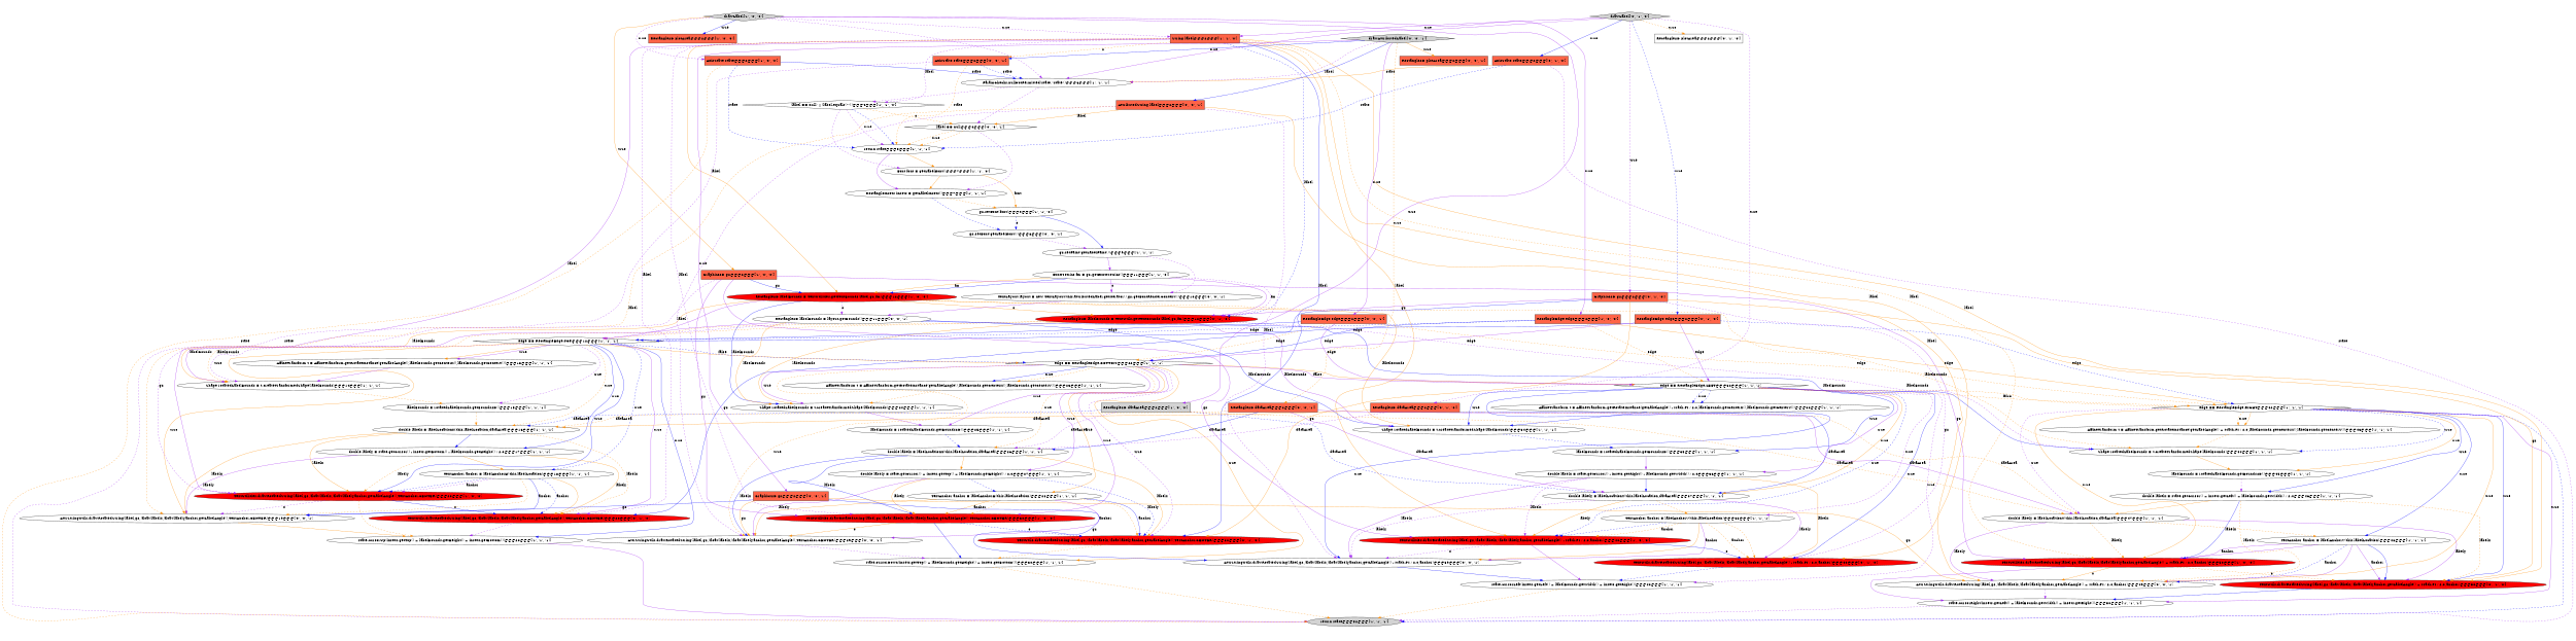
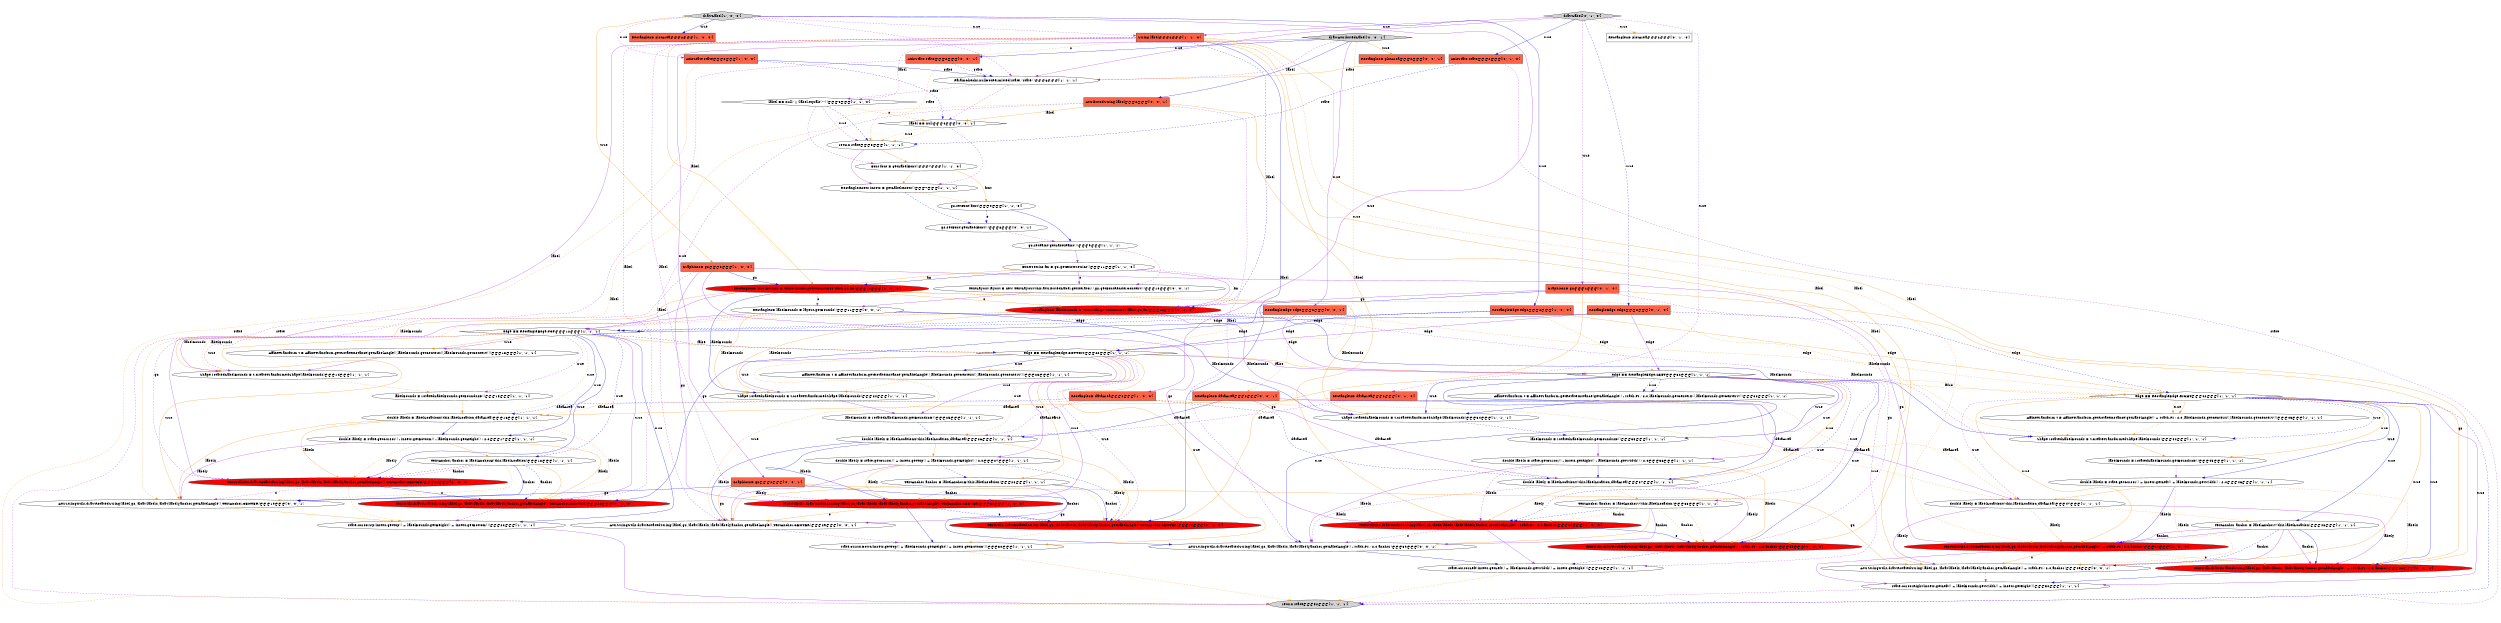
  digraph {
    node [fillcolor=white shape=ellipse style=filled]
    edge [color=darkorange style=solid]
    n1 [label="TextAnchor anchor = labelAnchorV(this.labelLocation)@@@48@@@['1', '1', '1']"]
    n2 [fillcolor=red label="TextUtilities.drawRotatedString(label,g2,(float)labelx,(float)labely,anchor,getLabelAngle() + Math.PI / 2.0,anchor)@@@50@@@['1', '0', '0']"]
    n3 [fillcolor=red label="TextUtils.drawRotatedString(label,g2,(float)labelx,(float)labely,anchor,getLabelAngle() + Math.PI / 2.0,anchor)@@@50@@@['0', '1', '0']"]
    n4 [label="AttrStringUtils.drawRotatedString(label,g2,(float)labelx,(float)labely,anchor,getLabelAngle() + Math.PI / 2.0,anchor)@@@49@@@['0', '0', '1']"]
    n5 [label="state.cursorRight(insets.getLeft() + labelBounds.getWidth() + insets.getRight())@@@50@@@['1', '1', '1']"]
    n6 [fillcolor=tomato label="AxisState state@@@2@@@['0', '1', '0']" shape=box]
    n7 [fillcolor=lightgray label="return state@@@52@@@['1', '1', '1']"]
    n8 [label="return state@@@5@@@['1', '1', '1']"]
    n9 [label="ParamChecks.nullNotPermitted(state,\"state\")@@@3@@@['1', '1', '1']"]
    n10 [label="RectangleInsets insets = getLabelInsets()@@@7@@@['1', '1', '1']"]
    n11 [label="Font font = getLabelFont()@@@7@@@['1', '1', '0']"]
    n12 [label="(label == null) || (label.equals(\"\"))@@@4@@@['1', '1', '0']" shape=diamond]
    n13 [label="label == null@@@4@@@['0', '0', '1']" shape=diamond]
    n14 [fillcolor=tomato label="Rectangle2D plotArea@@@2@@@['1', '0', '0']" shape=box]
    n15 [fillcolor=tomato label="String label@@@2@@@['1', '1', '0']" shape=box]
    n16 [fillcolor=red label="TextUtilities.drawRotatedString(label,g2,(float)labelx,(float)labely,anchor,getLabelAngle(),TextAnchor.CENTER)@@@30@@@['1', '0', '0']"]
    n17 [fillcolor=red label="Rectangle2D labelBounds = TextUtils.getTextBounds(label,g2,fm)@@@12@@@['0', '1', '0']"]
    n18 [fillcolor=red label="TextUtils.drawRotatedString(label,g2,(float)labelx,(float)labely,anchor,getLabelAngle(),TextAnchor.CENTER)@@@30@@@['0', '1', '0']"]
    n19 [fillcolor=red label="TextUtils.drawRotatedString(label,g2,(float)labelx,(float)labely,anchor,getLabelAngle() - Math.PI / 2.0,anchor)@@@40@@@['0', '1', '0']"]
    n20 [fillcolor=red label="TextUtilities.drawRotatedString(label,g2,(float)labelx,(float)labely,anchor,getLabelAngle() - Math.PI / 2.0,anchor)@@@40@@@['1', '0', '0']"]
    n21 [fillcolor=red label="TextUtilities.drawRotatedString(label,g2,(float)labelx,(float)labely,anchor,getLabelAngle(),TextAnchor.CENTER)@@@20@@@['1', '0', '0']"]
    n22 [fillcolor=red label="TextUtils.drawRotatedString(label,g2,(float)labelx,(float)labely,anchor,getLabelAngle(),TextAnchor.CENTER)@@@20@@@['0', '1', '0']"]
    n23 [fillcolor=tomato label="AxisState state@@@2@@@['0', '0', '1']" shape=box]
    n24 [fillcolor=red label="Rectangle2D labelBounds = TextUtilities.getTextBounds(label,g2,fm)@@@12@@@['1', '0', '0']"]
    n25 [label="state.cursorDown(insets.getTop() + labelBounds.getHeight() + insets.getBottom())@@@30@@@['1', '1', '1']"]
    n26 [label="AttrStringUtils.drawRotatedString(label,g2,(float)labelx,(float)labely,anchor,getLabelAngle(),TextAnchor.CENTER)@@@29@@@['0', '0', '1']"]
    n27 [label="Shape rotatedLabelBounds = t.createTransformedShape(labelBounds)@@@14@@@['1', '1', '1']"]
    n28 [label="edge == RectangleEdge.TOP@@@12@@@['1', '1', '1']" shape=diamond]
    n29 [label="Shape rotatedLabelBounds = t.createTransformedShape(labelBounds)@@@44@@@['1', '1', '1']"]
    n30 [label="Shape rotatedLabelBounds = t.createTransformedShape(labelBounds)@@@24@@@['1', '1', '1']"]
    n31 [label="Shape rotatedLabelBounds = t.createTransformedShape(labelBounds)@@@34@@@['1', '1', '1']"]
    n32 [label="state.cursorLeft(insets.getLeft() + labelBounds.getWidth() + insets.getRight())@@@40@@@['1', '1', '1']"]
    n33 [label="AttrStringUtils.drawRotatedString(label,g2,(float)labelx,(float)labely,anchor,getLabelAngle() - Math.PI / 2.0,anchor)@@@39@@@['0', '0', '1']"]
    n34 [label="AttrStringUtils.drawRotatedString(label,g2,(float)labelx,(float)labely,anchor,getLabelAngle(),TextAnchor.CENTER)@@@19@@@['0', '0', '1']"]
    n35 [label="state.cursorUp(insets.getTop() + labelBounds.getHeight() + insets.getBottom())@@@20@@@['1', '1', '1']"]
    n36 [label="Rectangle2D labelBounds = layout.getBounds()@@@11@@@['0', '0', '1']"]
    n37 [label="g2.setFont(font)@@@9@@@['1', '1', '0']"]
    n38 [label="g2.setFont(getLabelFont())@@@8@@@['0', '0', '1']"]
    n39 [label="AffineTransform t = AffineTransform.getRotateInstance(getLabelAngle(),labelBounds.getCenterX(),labelBounds.getCenterY())@@@13@@@['1', '1', '1']"]
    n40 [label="labelBounds = rotatedLabelBounds.getBounds2D()@@@15@@@['1', '1', '1']"]
    n41 [label="TextAnchor anchor = labelAnchorV(this.labelLocation)@@@38@@@['1', '1', '1']"]
    n42 [fillcolor=tomato label="RectangleEdge edge@@@2@@@['0', '0', '1']" shape=box]
    n43 [label="edge == RectangleEdge.BOTTOM@@@22@@@['1', '1', '1']" shape=diamond]
    n44 [label="edge == RectangleEdge.LEFT@@@32@@@['1', '1', '1']" shape=diamond]
    n45 [label="edge == RectangleEdge.RIGHT@@@42@@@['1', '1', '1']" shape=diamond]
    n46 [label="double labelx = labelLocationX(this.labelLocation,dataArea)@@@26@@@['1', '1', '1']"]
    n47 [label="double labely = state.getCursor() + insets.getTop() + labelBounds.getHeight() / 2.0@@@27@@@['1', '1', '1']"]
    n48 [label="AffineTransform t = AffineTransform.getRotateInstance(getLabelAngle(),labelBounds.getCenterX(),labelBounds.getCenterY())@@@23@@@['1', '1', '1']"]
    n49 [label="TextAnchor anchor = labelAnchorH(this.labelLocation)@@@28@@@['1', '1', '1']"]
    n50 [label="labelBounds = rotatedLabelBounds.getBounds2D()@@@25@@@['1', '1', '1']"]
    n51 [label="double labely = labelLocationY(this.labelLocation,dataArea)@@@37@@@['1', '1', '1']"]
    n52 [label="AffineTransform t = AffineTransform.getRotateInstance(getLabelAngle() - Math.PI / 2.0,labelBounds.getCenterX(),labelBounds.getCenterY())@@@33@@@['1', '1', '1']"]
    n53 [label="labelBounds = rotatedLabelBounds.getBounds2D()@@@35@@@['1', '1', '1']"]
    n54 [label="double labelx = state.getCursor() - insets.getRight() - labelBounds.getWidth() / 2.0@@@36@@@['1', '1', '1']"]
    n55 [label="double labely = labelLocationY(this.labelLocation,dataArea)@@@47@@@['1', '1', '1']"]
    n56 [label="labelBounds = rotatedLabelBounds.getBounds2D()@@@45@@@['1', '1', '1']"]
    n57 [label="double labelx = state.getCursor() + insets.getLeft() + labelBounds.getWidth() / 2.0@@@46@@@['1', '1', '1']"]
    n58 [label="AffineTransform t = AffineTransform.getRotateInstance(getLabelAngle() + Math.PI / 2.0,labelBounds.getCenterX(),labelBounds.getCenterY())@@@43@@@['1', '1', '1']"]
    n59 [label="double labelx = labelLocationX(this.labelLocation,dataArea)@@@16@@@['1', '1', '1']"]
    n60 [label="double labely = state.getCursor() - insets.getBottom() - labelBounds.getHeight() / 2.0@@@17@@@['1', '1', '1']"]
    n61 [label="TextAnchor anchor = labelAnchorH(this.labelLocation)@@@18@@@['1', '1', '1']"]
-   n62 [fillcolor=lightgray label="Rectangle2D dataArea@@@2@@@['1', '0', '0']" shape=box]
+   n62 [fillcolor=tomato label="Rectangle2D dataArea@@@2@@@['1', '0', '0']" shape=box]
    n63 [fillcolor=lightgray label="drawLabel['0', '1', '0']" shape=diamond]
    n64 [fillcolor=tomato label="Rectangle2D dataArea@@@2@@@['0', '1', '0']" shape=box]
    n65 [fillcolor=tomato label="RectangleEdge edge@@@2@@@['0', '1', '0']" shape=box]
    n66 [fillcolor=tomato label="Graphics2D g2@@@2@@@['0', '1', '0']" shape=box]
    n67 [label="Rectangle2D plotArea@@@2@@@['0', '1', '0']" shape=box]
    n68 [label="TextLayout layout = new TextLayout(this.attributedLabel.getIterator(),g2.getFontRenderContext())@@@10@@@['0', '0', '1']"]
    n69 [fillcolor=lightgray label="drawAttributedLabel['0', '0', '1']" shape=diamond]
    n70 [fillcolor=tomato label="Rectangle2D plotArea@@@2@@@['0', '0', '1']" shape=box]
    n71 [fillcolor=tomato label="AttributedString label@@@2@@@['0', '0', '1']" shape=box]
    n72 [fillcolor=tomato label="Graphics2D g2@@@2@@@['0', '0', '1']" shape=box]
    n73 [fillcolor=tomato label="Rectangle2D dataArea@@@2@@@['0', '0', '1']" shape=box]
    n74 [label="FontMetrics fm = g2.getFontMetrics()@@@11@@@['1', '1', '0']"]
    n75 [fillcolor=tomato label="Graphics2D g2@@@2@@@['1', '0', '0']" shape=box]
    n76 [fillcolor=tomato label="AxisState state@@@2@@@['1', '0', '0']" shape=box]
    n77 [fillcolor=lightgray label="drawLabel['1', '0', '0']" shape=diamond]
    n78 [fillcolor=tomato label="RectangleEdge edge@@@2@@@['1', '0', '0']" shape=box]
    n79 [label="g2.setPaint(getLabelPaint())@@@9@@@['1', '1', '1']"]
    n1 -> n2 [color=purple label=anchor]
    n1 -> n2 [color=purple]
    n1 -> n3 [color=purple label=anchor]
    n1 -> n3 [color=blue]
    n1 -> n4 [color=blue label=anchor style=dashed]
    n1 -> n4 [color=purple]
    n2 -> n3 [label=0 style=dashed]
    n2 -> n4 [label=0]
    n2 -> n5 [color=purple]
    n3 -> n5 [color=blue]
    n4 -> n5 [color=purple style=dashed]
    n5 -> n7 [color=purple style=dashed]
    n6 -> n7 [color=purple label=state style=dashed]
    n6 -> n8 [color=blue label=state style=dashed]
    n6 -> n9 [label=state]
    n8 -> n10 [color=purple]
    n8 -> n11
    n9 -> n12 [color=purple style=dashed]
    n9 -> n13 [color=purple style=dashed]
    n10 -> n37 [style=dashed]
    n10 -> n38 [color=blue style=dashed]
    n11 -> n10
    n11 -> n37 [label=font]
    n12 -> n8 [color=purple label=true style=dashed]
    n12 -> n8 [color=blue style=dashed]
    n12 -> n11 [color=purple style=dashed]
    n12 -> n13 [label=0 style=dashed]
    n13 -> n8 [style=dashed]
    n13 -> n8 [label=true style=dashed]
    n13 -> n10 [color=purple style=dashed]
    n15 -> n2 [label=label style=dashed]
    n15 -> n3 [label=label]
    n15 -> n12 [color=purple label=label style=dashed]
    n15 -> n16 [color=purple label=label style=dashed]
    n15 -> n17 [color=blue label=label style=dashed]
    n15 -> n18 [color=blue label=label]
    n15 -> n19 [label=label]
    n15 -> n20 [label=label]
    n15 -> n21 [color=purple label=label]
    n15 -> n22 [color=purple label=label style=dashed]
    n15 -> n23 [label=0 style=dashed]
    n15 -> n24 [label=label]
    n16 -> n18 [color=blue label=0 style=dashed]
    n16 -> n25 [color=blue]
    n16 -> n26 [label=0]
    n17 -> n27 [label=labelBounds style=dashed]
    n17 -> n28 [style=dashed]
    n17 -> n29 [color=purple label=labelBounds style=dashed]
    n17 -> n30 [label=labelBounds]
    n17 -> n31 [color=purple label=labelBounds]
    n18 -> n25 [style=dashed]
    n19 -> n32 [color=blue style=dashed]
    n20 -> n19 [color=blue label=0]
    n20 -> n32 [color=purple]
    n20 -> n33 [color=purple label=0 style=dashed]
    n21 -> n22 [color=blue label=0]
    n21 -> n34 [color=purple label=0 style=dashed]
    n21 -> n35 [style=dashed]
    n22 -> n35 [color=purple style=dashed]
    n23 -> n7 [color=purple label=state style=dashed]
    n23 -> n8 [label=state style=dashed]
    n23 -> n9 [color=blue label=state style=dashed]
    n24 -> n17 [label=0]
    n24 -> n27 [label=labelBounds]
    n24 -> n28 [color=purple]
    n24 -> n29 [label=labelBounds style=dashed]
    n24 -> n30 [color=blue label=labelBounds]
    n24 -> n31 [label=labelBounds]
    n24 -> n36 [color=purple label=0 style=dashed]
    n25 -> n7 [style=dashed]
    n26 -> n25 [color=purple style=dashed]
    n27 -> n40 [style=dashed]
    n28 -> n21 [color=blue label=true]
    n28 -> n22 [color=purple label=true]
    n28 -> n27 [color=purple label=true style=dashed]
    n28 -> n34 [label=true]
    n28 -> n35 [color=blue label=true]
    n28 -> n39
    n28 -> n39 [color=purple label=true]
    n28 -> n40 [color=purple label=true style=dashed]
    n28 -> n43
    n28 -> n43 [color=blue label=false style=dashed]
    n28 -> n59 [label=true style=dashed]
    n28 -> n60 [color=blue label=true]
    n28 -> n61 [color=blue label=true style=dashed]
    n29 -> n56
    n30 -> n50 [color=purple]
    n31 -> n53 [color=blue style=dashed]
    n32 -> n7 [style=dashed]
    n33 -> n32 [color=blue]
    n34 -> n35
    n35 -> n7 [color=purple]
    n36 -> n27 [color=purple label=labelBounds]
    n36 -> n28 [color=purple style=dashed]
    n36 -> n29 [color=blue label=labelBounds]
    n36 -> n30 [label=labelBounds]
    n36 -> n31 [color=blue label=labelBounds]
    n37 -> n38 [color=blue label=0 style=dashed]
    n37 -> n79 [color=blue]
    n38 -> n79 [color=purple style=dashed]
    n39 -> n27 [color=purple]
    n40 -> n59 [style=dashed]
    n41 -> n19 [style=dashed]
    n41 -> n19 [label=anchor style=dashed]
    n41 -> n20 [label=anchor style=dashed]
    n41 -> n20 [color=blue style=dashed]
    n41 -> n33 [color=purple label=anchor]
    n41 -> n33
-   n42 -> n28 [color=blue label="edge"]
+   n42 -> n28 [color=blue label="edge" style=dashed]
    n42 -> n43 [label="edge" style=dashed]
    n42 -> n44 [color=purple label="edge"]
    n42 -> n45 [label="edge" style=dashed]
    n43 -> n16 [color=purple label=true]
    n43 -> n18 [color=purple label=true style=dashed]
    n43 -> n25 [label=true]
    n43 -> n26 [label=true style=dashed]
    n43 -> n30 [color=purple label=true]
    n43 -> n44
    n43 -> n44 [color=purple label=false]
    n43 -> n46 [label=true style=dashed]
    n43 -> n47 [color=purple label=true]
    n43 -> n48 [color=blue label=true]
    n43 -> n48 [style=dashed]
    n43 -> n49 [label=true]
    n43 -> n50 [color=purple label=true]
    n44 -> n19 [color=blue label=true]
    n44 -> n20 [color=blue label=true style=dashed]
    n44 -> n31 [color=blue label=true]
    n44 -> n32 [color=purple label=true style=dashed]
    n44 -> n33 [color=blue label=true]
    n44 -> n41 [color=purple label=true style=dashed]
    n44 -> n45 [label=false style=dashed]
    n44 -> n45 [style=dashed]
    n44 -> n51 [label=true]
    n44 -> n52 [color=blue label=true style=dashed]
    n44 -> n52 [color=blue style=dashed]
    n44 -> n53 [color=blue label=true]
    n44 -> n54 [color=purple label=true]
    n45 -> n1 [color=blue label=true]
    n45 -> n2 [label=true]
    n45 -> n3 [color=blue label=true]
    n45 -> n4 [label=true]
    n45 -> n5 [color=purple label=true]
    n45 -> n7 [color=blue style=dashed]
    n45 -> n29 [color=blue label=true style=dashed]
    n45 -> n55 [color=purple label=true style=dashed]
    n45 -> n56 [label=true]
    n45 -> n57 [color=blue label=true]
    n45 -> n58
    n45 -> n58 [label=true style=dashed]
    n46 -> n16 [color=blue label=labelx]
    n46 -> n18 [label=labelx]
    n46 -> n26 [color=blue label=labelx]
    n46 -> n47
    n47 -> n16 [label=labely]
    n47 -> n18 [color=blue label=labely style=dashed]
    n47 -> n26 [color=purple label=labely]
    n47 -> n49 [color=blue style=dashed]
    n48 -> n30 [style=dashed]
    n49 -> n16 [label=anchor]
    n49 -> n16 [style=dashed]
    n49 -> n18 [style=dashed]
    n49 -> n18 [color=blue label=anchor]
    n49 -> n26
    n49 -> n26 [color=purple label=anchor]
    n50 -> n46 [color=blue style=dashed]
    n51 -> n19 [color=purple label=labely]
    n51 -> n20 [label=labely]
    n51 -> n33 [color=purple label=labely style=dashed]
    n51 -> n41 [style=dashed]
    n52 -> n31 [color=blue]
    n53 -> n54 [color=purple]
    n54 -> n19 [label=labelx]
    n54 -> n20 [color=purple label=labelx style=dashed]
    n54 -> n33 [color=purple label=labelx]
    n54 -> n51 [color=blue]
    n55 -> n1 [style=dashed]
    n55 -> n2 [label=labely style=dashed]
    n55 -> n3 [color=purple label=labely]
    n55 -> n4 [color=purple label=labely]
    n56 -> n57 [color=purple style=dashed]
    n57 -> n2 [color=blue label=labelx]
    n57 -> n3 [label=labelx style=dashed]
    n57 -> n4 [label=labelx style=dashed]
    n57 -> n55
    n58 -> n29 [style=dashed]
    n59 -> n21 [label=labelx]
    n59 -> n22 [label=labelx style=dashed]
    n59 -> n34 [label=labelx]
    n59 -> n60 [color=blue]
    n60 -> n21 [label=labely style=dashed]
    n60 -> n22 [label=labely]
    n60 -> n34 [color=purple label=labely]
    n60 -> n61
    n61 -> n21 [color=blue style=dashed]
    n61 -> n21 [color=purple label=anchor style=dashed]
    n61 -> n22
    n61 -> n22 [color=blue label=anchor style=dashed]
    n61 -> n34 [color=blue label=anchor]
    n61 -> n34 [style=dashed]
    n62 -> n46 [color=purple label=dataArea style=dashed]
    n62 -> n51 [color=blue label=dataArea style=dashed]
    n62 -> n55 [label=dataArea style=dashed]
    n62 -> n59 [color=blue label=dataArea style=dashed]
    n63 -> n6 [color=blue label=true]
    n63 -> n9 [color=purple]
    n63 -> n15 [color=purple label=true]
    n63 -> n64 [color=purple label=true style=dashed]
    n63 -> n65 [color=blue label=true style=dashed]
    n63 -> n66 [color=purple label=true style=dashed]
    n63 -> n67 [label=true style=dashed]
    n64 -> n46 [color=purple label=dataArea style=dashed]
    n64 -> n51 [color=blue label=dataArea]
    n64 -> n55 [label=dataArea style=dashed]
    n64 -> n59 [label=dataArea]
    n65 -> n28 [color=blue label="edge"]
    n65 -> n43 [color=purple label="edge"]
    n65 -> n44 [color=purple label="edge"]
    n65 -> n45 [color=blue label="edge" style=dashed]
    n66 -> n3 [label=g2]
    n66 -> n17 [color=purple label=g2]
    n66 -> n18 [label=g2]
    n66 -> n19 [color=purple label=g2 style=dashed]
    n66 -> n22 [color=blue label=g2]
    n68 -> n36 [color=purple]
    n69 -> n9 [color=purple style=dashed]
    n69 -> n23 [color=blue label=true]
    n69 -> n42 [color=purple label=true]
    n69 -> n70 [label=true]
    n69 -> n71 [color=blue label=label]
    n69 -> n72 [color=purple label=true]
    n69 -> n73 [label=true style=dashed]
    n71 -> n4 [label=label]
    n71 -> n13 [label=label]
    n71 -> n26 [color=purple label=label style=dashed]
    n71 -> n33 [color=purple label=label style=dashed]
    n71 -> n34 [label=label style=dashed]
    n72 -> n4 [label=g2]
    n72 -> n26 [label=g2]
    n72 -> n33 [color=blue label=g2]
    n72 -> n34 [color=blue label=g2]
    n73 -> n46 [color=blue label=dataArea]
    n73 -> n51 [color=purple label=dataArea]
    n73 -> n55 [color=purple label=dataArea]
    n73 -> n59 [label=dataArea style=dashed]
    n74 -> n17 [color=purple]
    n74 -> n17 [color=purple label=fm style=dashed]
    n74 -> n24 [color=blue]
    n74 -> n24 [label=fm]
    n74 -> n68 [color=purple label=0]
    n75 -> n2 [color=purple label=g2]
    n75 -> n16 [color=purple label=g2]
    n75 -> n20 [color=purple label=g2]
    n75 -> n21 [color=purple label=g2 style=dashed]
    n75 -> n24 [color=blue label=g2]
    n76 -> n7 [label=state style=dashed]
-   n76 -> n8 [color=blue label=state style=dashed]
+   n76 -> n13 [color=blue label=state style=dashed]
    n76 -> n9 [color=blue label=state]
    n77 -> n9 [color=purple style=dashed]
    n77 -> n14 [color=blue label=true]
    n77 -> n15 [color=purple label=true style=dashed]
    n77 -> n62 [color=purple label=true]
    n77 -> n75 [label=true]
    n77 -> n76 [color=purple label=true style=dashed]
-   n77 -> n78 [color=purple label=true]
+   n77 -> n78 [color=blue label=true]
    n78 -> n28 [color=blue label="edge" style=dashed]
    n78 -> n43 [color=blue label="edge"]
    n78 -> n44 [label="edge" style=dashed]
    n78 -> n45 [label="edge"]
    n79 -> n68 [color=purple style=dashed]
    n79 -> n74 [color=purple]
  }
